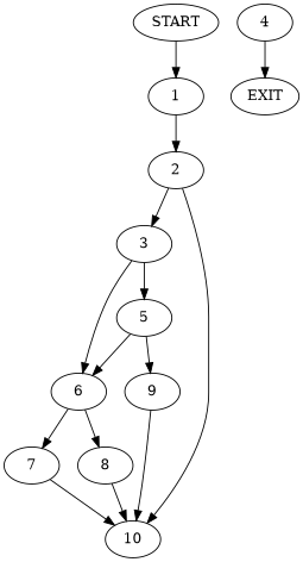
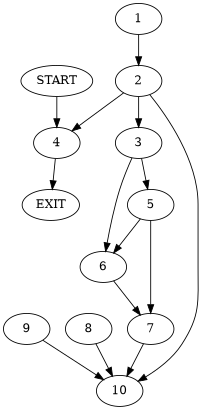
  digraph {
    n1 [label=START]
    1
    2
    n4 [label=EXIT]
    3
    4
    10
    5
    6
    9
    7
    8
-   n1 -> 1
+   n1 -> 4
    1 -> 2
    2 -> 3
+   2 -> 4
    2 -> 10
    3 -> 5
    3 -> 6
    4 -> n4
    5 -> 6
-   5 -> 9
+   5 -> 7
    6 -> 7
-   6 -> 8
    9 -> 10
    7 -> 10
    8 -> 10
  }
